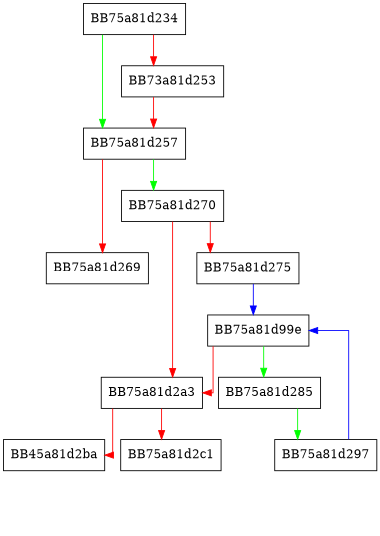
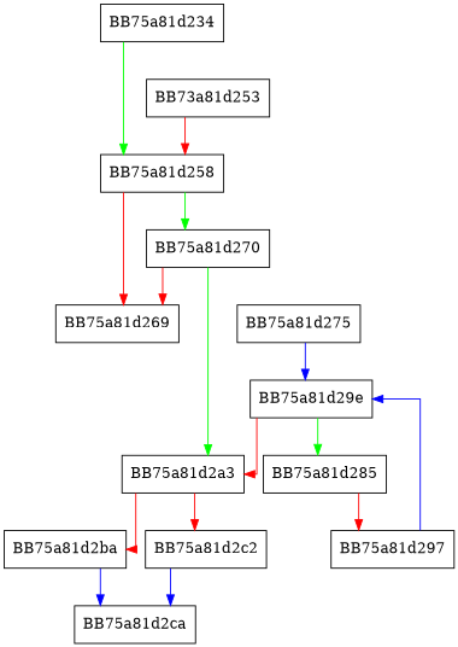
  digraph {
    splines=ortho
    node [shape=box]
    edge [color=red]
    BB75a81d234
-   BB75a81d258 [label=BB75a81d257]
+   BB75a81d258
    n3 [label=BB73a81d253]
    BB75a81d270
    BB75a81d269
    BB75a81d2a3
    BB75a81d275
-   BB75a81d2ba [label=BB45a81d2ba]
-   BB75a81d2c1
-   BB75a81d29e [label=BB75a81d99e]
+   BB75a81d2ba
+   BB75a81d2c1 [label=BB75a81d2c2]
+   BB75a81d29e
+   BB75a81d2ca
    BB75a81d285
    BB75a81d297
    BB75a81d234 -> BB75a81d258 [color=green]
-   BB75a81d234 -> n3
    BB75a81d258 -> BB75a81d270 [color=green]
    BB75a81d258 -> BB75a81d269
    n3 -> BB75a81d258
-   BB75a81d270 -> BB75a81d2a3
-   BB75a81d270 -> BB75a81d275
+   BB75a81d270 -> BB75a81d2a3 [color=green]
+   BB75a81d270 -> BB75a81d269
    BB75a81d2a3 -> BB75a81d2ba
    BB75a81d2a3 -> BB75a81d2c1
    BB75a81d275 -> BB75a81d29e [color=blue]
+   BB75a81d2ba -> BB75a81d2ca [color=blue]
+   BB75a81d2c1 -> BB75a81d2ca [color=blue]
    BB75a81d29e -> BB75a81d2a3
    BB75a81d29e -> BB75a81d285 [color=green]
-   BB75a81d285 -> BB75a81d297 [color=green]
+   BB75a81d285 -> BB75a81d297
    BB75a81d297 -> BB75a81d29e [color=blue]
  }
